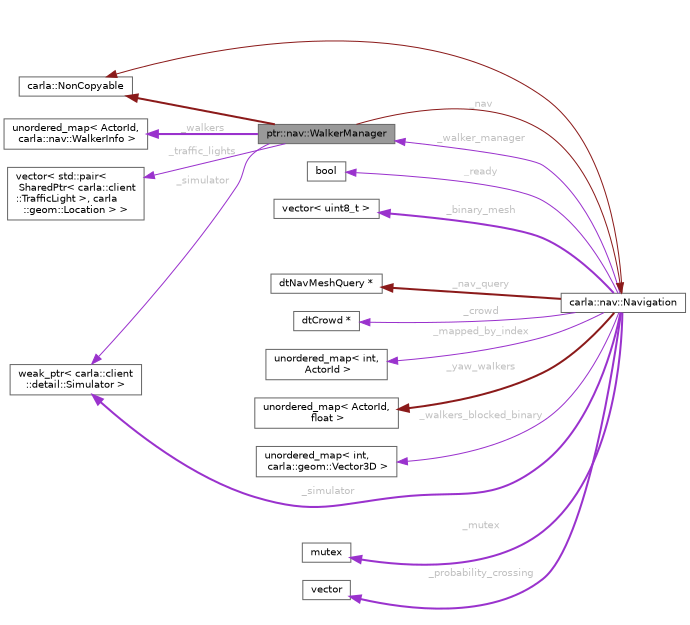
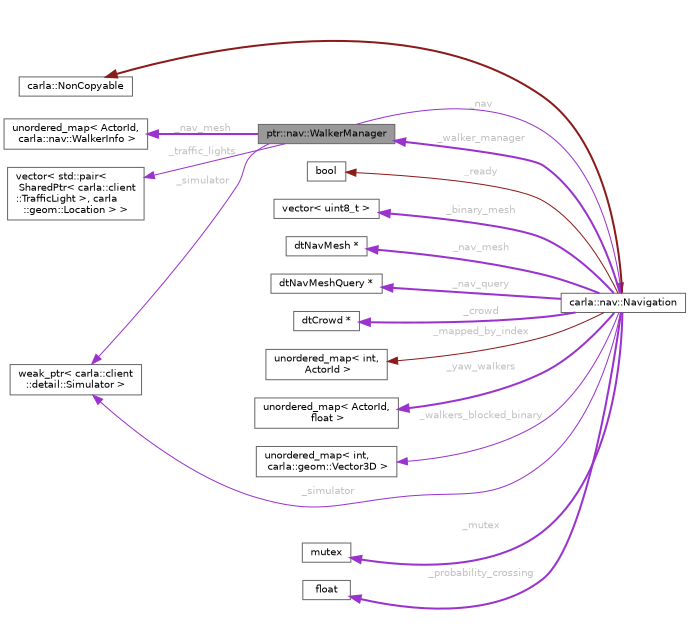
  digraph {
    rankdir=LR
    node [color=gray40 fillcolor=white fontname=Helvetica fontsize=10 shape=box style=filled]
    edge [color=darkorchid3 dir=back fontcolor=grey fontname=Helvetica fontsize=10 labelfontname=Helvetica labelfontsize=10 style=solid]
    n1 [fillcolor=grey60 fontcolor=black height=0.2 label="ptr::nav::WalkerManager" width=0.4]
    n2 [height=0.2 label="carla::nav::Navigation" width=0.4]
    n3 [height=0.2 label="carla::NonCopyable" width=0.4]
    n4 [height=0.2 label="unordered_map\< ActorId,\l carla::nav::WalkerInfo \>" width=0.4]
    n5 [height=0.2 label="vector\< std::pair\<\l SharedPtr\< carla::client\l::TrafficLight \>, carla\l::geom::Location \> \>" width=0.4]
    n6 [height=0.2 label=bool width=0.4]
    n7 [height=0.2 label="vector\< uint8_t \>" width=0.4]
+   n8 [height=0.2 label="dtNavMesh *" width=0.4]
    n9 [height=0.2 label="dtNavMeshQuery *" width=0.4]
    n10 [height=0.2 label="dtCrowd *" width=0.4]
    n11 [height=0.2 label="unordered_map\< int,\l ActorId \>" width=0.4]
    n12 [height=0.2 label="unordered_map\< ActorId,\l float \>" width=0.4]
    n13 [height=0.2 label="unordered_map\< int,\l carla::geom::Vector3D \>" width=0.4]
    n14 [height=0.2 label="weak_ptr\< carla::client\l::detail::Simulator \>" width=0.4]
    n15 [height=0.2 label=mutex width=0.4]
-   n16 [height=0.2 label=vector width=0.4]
-   n1 -> n2 [label=" _walker_manager"]
-   n2 -> n1 [color=firebrick4 label=" _nav"]
-   n3 -> n1 [color=firebrick4 style=bold fontcolor=""]
-   n3 -> n2 [color=firebrick4 fontcolor=""]
-   n4 -> n1 [label=" _walkers" style=bold]
+   n16 [height=0.2 label=float width=0.4]
+   n1 -> n2 [label=" _walker_manager" style=bold]
+   n2 -> n1 [label=" _nav"]
+   n3 -> n2 [color=firebrick4 style=bold fontcolor=""]
+   n4 -> n1 [label=" _nav_mesh" style=bold]
    n5 -> n1 [label=" _traffic_lights"]
-   n6 -> n2 [label=" _ready"]
+   n6 -> n2 [color=firebrick4 label=" _ready"]
    n7 -> n2 [label=" _binary_mesh" style=bold]
-   n9 -> n2 [color=firebrick4 label=" _nav_query" style=bold]
-   n10 -> n2 [label=" _crowd"]
-   n11 -> n2 [label=" _mapped_by_index"]
-   n12 -> n2 [color=firebrick4 label=" _yaw_walkers" style=bold]
+   n8 -> n2 [label=" _nav_mesh" style=bold]
+   n9 -> n2 [label=" _nav_query" style=bold]
+   n10 -> n2 [label=" _crowd" style=bold]
+   n11 -> n2 [color=firebrick4 label=" _mapped_by_index"]
+   n12 -> n2 [label=" _yaw_walkers" style=bold]
    n13 -> n2 [label=" _walkers_blocked_binary"]
    n14 -> n1 [label=" _simulator"]
-   n14 -> n2 [label=" _simulator" style=bold]
+   n14 -> n2 [label=" _simulator"]
    n15 -> n2 [label=" _mutex" style=bold]
    n16 -> n2 [label=" _probability_crossing" style=bold]
  }
